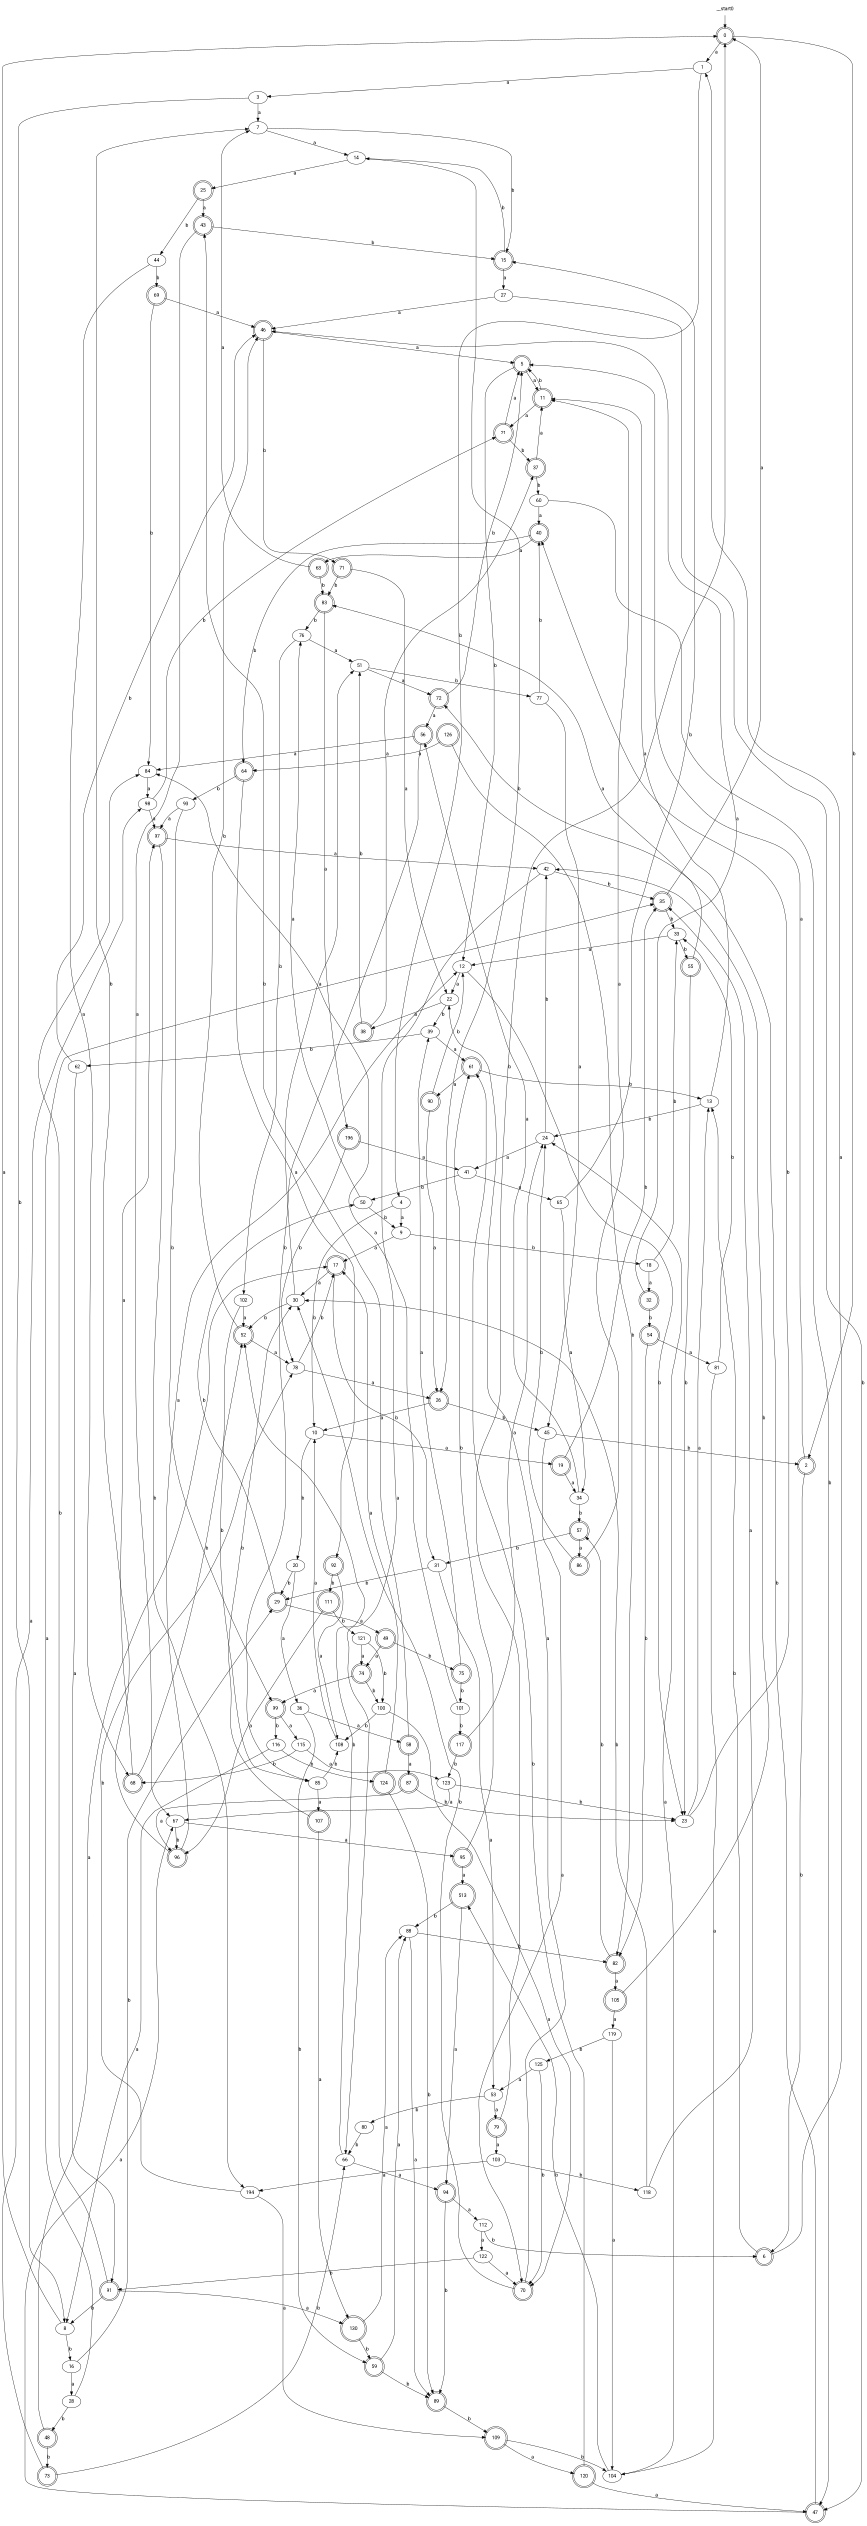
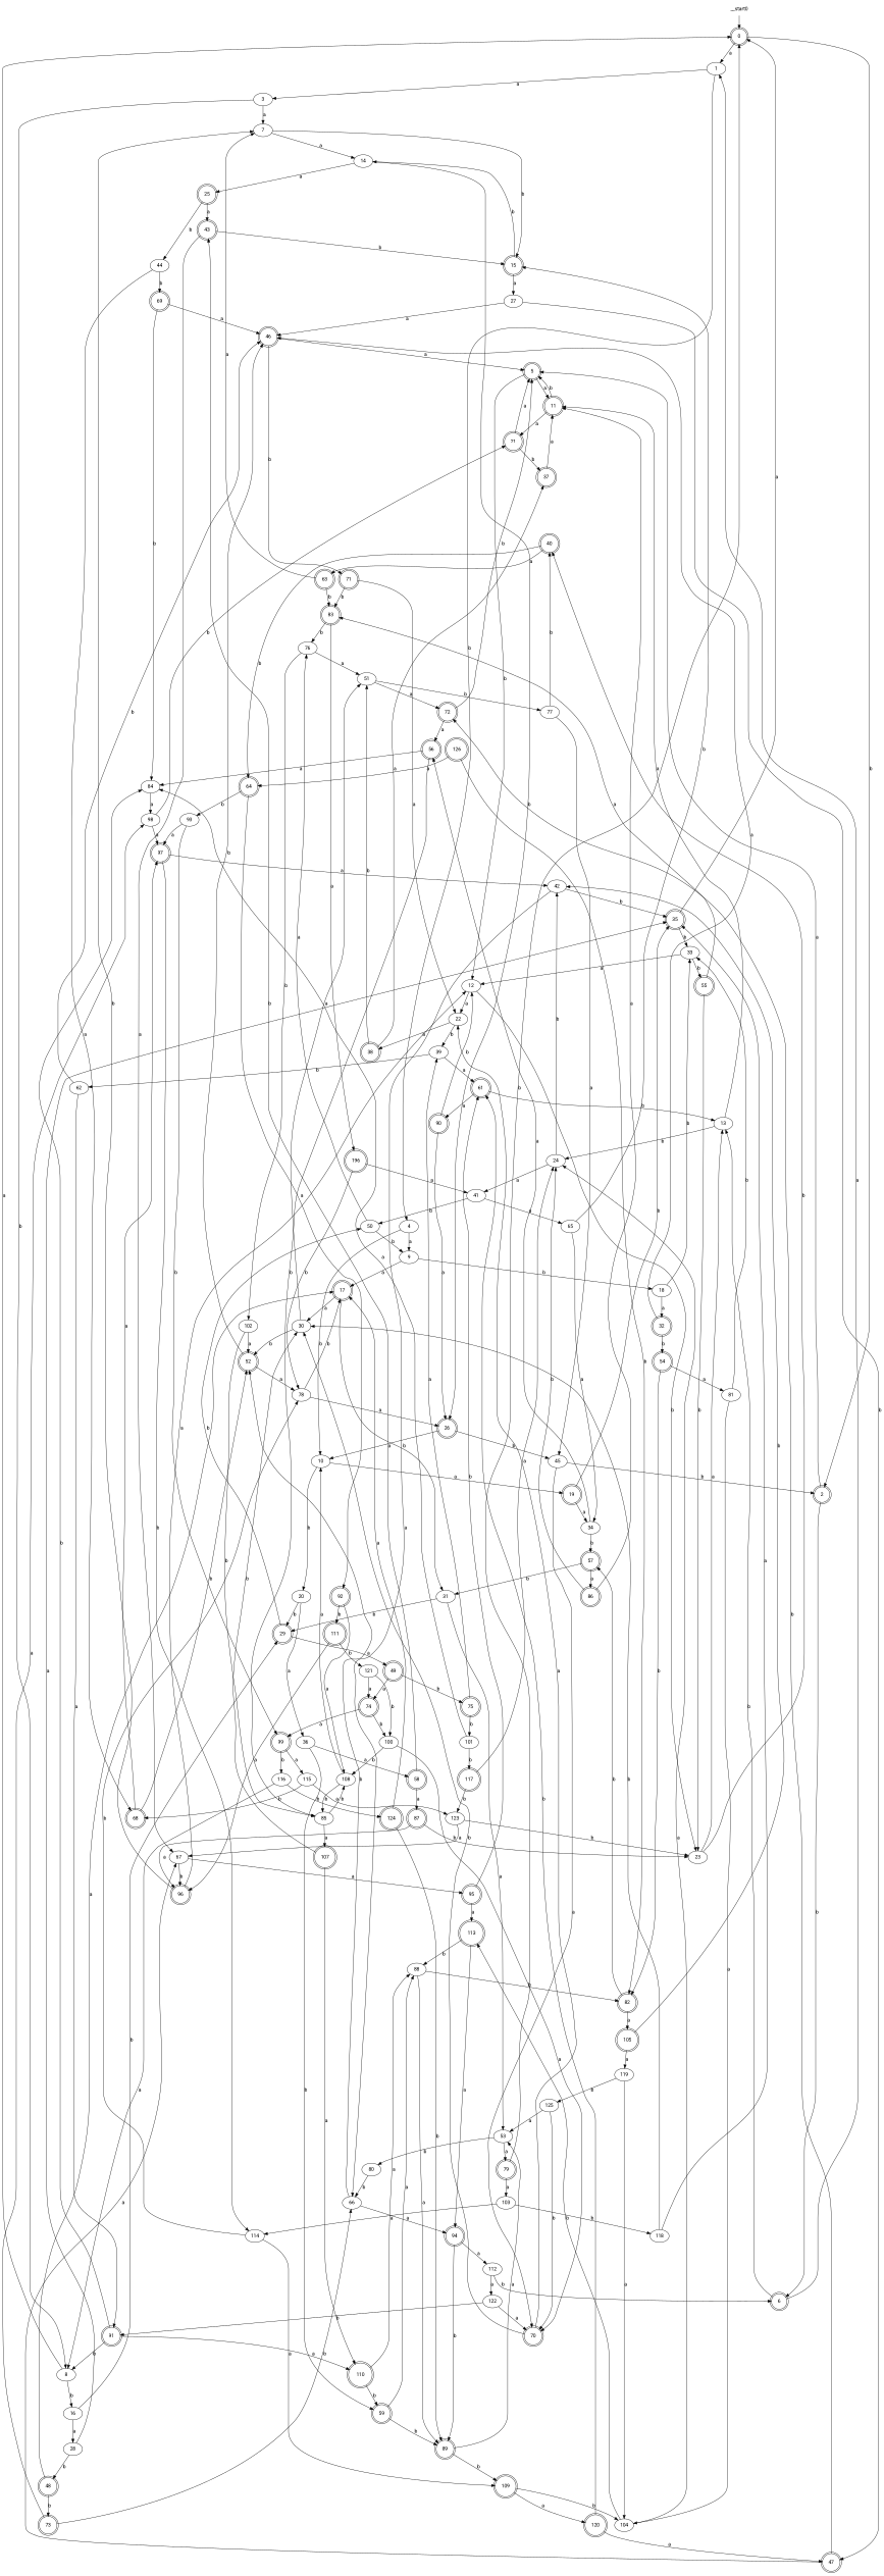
  digraph {
    fontname=Roboto
    node [fontname=Roboto shape=doublecircle]
    edge [fontname=Roboto]
    __start0 [shape=none]
    0
    1 [shape=""]
    2
    3 [shape=""]
    4 [shape=""]
    5
    6
    7 [shape=""]
    8 [shape=""]
    9 [shape=""]
    10 [shape=""]
    11
    12 [shape=""]
    13 [shape=""]
    14 [shape=""]
    15
    16 [shape=""]
    17
    18 [shape=""]
    19
    20 [shape=""]
    21
    22 [shape=""]
    23 [shape=""]
    24 [shape=""]
    25
    26
    27 [shape=""]
    28 [shape=""]
    29
    30 [shape=""]
    31 [shape=""]
    32
    33 [shape=""]
    34 [shape=""]
    35
    36 [shape=""]
    37
    38
    39 [shape=""]
    40
    41 [shape=""]
    42 [shape=""]
    43
    44 [shape=""]
    45 [shape=""]
    46
    47
    48
    49
    50 [shape=""]
    51 [shape=""]
    52
    53 [shape=""]
    54
    55
    56
    57
    58
    59
-   60 [shape=""]
    61
    62 [shape=""]
    63
    64
    65 [shape=""]
    66 [shape=""]
    67 [shape=""]
    68
    69
    70
    71
    72
    73
    74
    75
    76 [shape=""]
    77 [shape=""]
    78 [shape=""]
    79
    80 [shape=""]
    81 [shape=""]
    82
    83
    84 [shape=""]
    85 [shape=""]
    86
    87
    88 [shape=""]
    89
    90
    91
    92
    93 [shape=""]
    94
    95
    96
    97
    98 [shape=""]
    99
    100 [shape=""]
    101 [shape=""]
    102 [shape=""]
    103 [shape=""]
    104 [shape=""]
    105
    n108 [label=196]
    107
    108 [shape=""]
    109
-   110 [label=130]
+   110
    111
    112 [shape=""]
-   113 [label=513]
-   114 [label=194 shape=""]
+   113
+   114 [shape=""]
    115 [shape=""]
    116 [shape=""]
    117
    118 [shape=""]
    119 [shape=""]
    120
    121 [shape=""]
    122 [shape=""]
    123 [shape=""]
    124
    125 [shape=""]
    126
    __start0 -> 0
    0 -> 1 [label=a]
    0 -> 2 [label=b]
    1 -> 3 [label=a]
    1 -> 4 [label=b]
    2 -> 5 [label=a]
    2 -> 6 [label=b]
    3 -> 7 [label=a]
    3 -> 8 [label=b]
    4 -> 9 [label=a]
    4 -> 10 [label=b]
    5 -> 11 [label=a]
    5 -> 12 [label=b]
    6 -> 1 [label=a]
    6 -> 13 [label=b]
    7 -> 14 [label=a]
    7 -> 15 [label=b]
    8 -> 0 [label=a]
    8 -> 16 [label=b]
    9 -> 17 [label=a]
    9 -> 18 [label=b]
    10 -> 19 [label=a]
    10 -> 20 [label=b]
    11 -> 5 [label=b]
    11 -> 21 [label=a]
    12 -> 22 [label=a]
    12 -> 23 [label=b]
    13 -> 11 [label=a]
    13 -> 24 [label=b]
    14 -> 25 [label=a]
    14 -> 26 [label=b]
    15 -> 14 [label=b]
    15 -> 27 [label=a]
    16 -> 28 [label=a]
    16 -> 29 [label=b]
    17 -> 30 [label=a]
    17 -> 31 [label=b]
    18 -> 32 [label=a]
    18 -> 33 [label=b]
    19 -> 34 [label=a]
    19 -> 35 [label=b]
    20 -> 29 [label=b]
    20 -> 36 [label=a]
    21 -> 5 [label=a]
    21 -> 37 [label=b]
    22 -> 38 [label=a]
    22 -> 39 [label=b]
    23 -> 13 [label=a]
    23 -> 40 [label=b]
    24 -> 41 [label=a]
    24 -> 42 [label=b]
    25 -> 43 [label=a]
    25 -> 44 [label=b]
    26 -> 10 [label=a]
    26 -> 45 [label=b]
    27 -> 46 [label=a]
    27 -> 47 [label=b]
    28 -> 35 [label=a]
    28 -> 48 [label=b]
    29 -> 49 [label=a]
    29 -> 50 [label=b]
    30 -> 51 [label=a]
    30 -> 52 [label=b]
    31 -> 29 [label=b]
    31 -> 53 [label=a]
    32 -> 46 [label=a]
    32 -> 54 [label=b]
    33 -> 12 [label=a]
    33 -> 55 [label=b]
    34 -> 56 [label=a]
    34 -> 57 [label=b]
    35 -> 0 [label=a]
    35 -> 33 [label=b]
    36 -> 58 [label=a]
    36 -> 59 [label=b]
    37 -> 11 [label=a]
-   37 -> 60 [label=b]
    38 -> 37 [label=a]
    38 -> 51 [label=b]
    39 -> 61 [label=a]
    39 -> 62 [label=b]
    40 -> 63 [label=a]
    40 -> 64 [label=b]
    41 -> 50 [label=b]
    41 -> 65 [label=a]
    42 -> 35 [label=b]
    42 -> 66 [label=a]
    43 -> 15 [label=b]
    43 -> 67 [label=a]
    44 -> 68 [label=a]
    44 -> 69 [label=b]
    45 -> 2 [label=b]
    45 -> 70 [label=a]
    46 -> 5 [label=a]
    46 -> 71 [label=b]
    47 -> 67 [label=a]
    47 -> 72 [label=b]
    48 -> 17 [label=a]
    48 -> 73 [label=b]
    49 -> 74 [label=a]
    49 -> 75 [label=b]
    50 -> 9 [label=b]
    50 -> 76 [label=a]
    51 -> 72 [label=a]
    51 -> 77 [label=b]
    52 -> 46 [label=b]
    52 -> 78 [label=a]
    53 -> 79 [label=a]
    53 -> 80 [label=b]
    54 -> 81 [label=a]
    54 -> 82 [label=b]
    55 -> 23 [label=b]
    55 -> 83 [label=a]
    56 -> 84 [label=a]
    56 -> 85 [label=b]
    57 -> 31 [label=b]
    57 -> 86 [label=a]
    58 -> 43 [label=b]
    58 -> 87 [label=a]
    59 -> 88 [label=a]
    59 -> 89 [label=b]
-   60 -> 40 [label=a]
-   60 -> 47 [label=b]
    61 -> 13 [label=b]
    61 -> 90 [label=a]
    62 -> 46 [label=b]
    62 -> 91 [label=a]
    63 -> 7 [label=a]
    63 -> 83 [label=b]
    64 -> 92 [label=a]
    64 -> 93 [label=b]
    65 -> 15 [label=b]
    65 -> 34 [label=a]
    66 -> 52 [label=b]
    66 -> 94 [label=a]
    67 -> 95 [label=a]
    67 -> 96 [label=b]
    68 -> 52 [label=b]
    68 -> 97 [label=a]
    69 -> 46 [label=a]
    69 -> 84 [label=b]
    70 -> 22 [label=a]
    70 -> 30 [label=b]
    71 -> 22 [label=a]
    71 -> 83 [label=b]
    72 -> 5 [label=b]
    72 -> 56 [label=a]
    73 -> 66 [label=b]
    73 -> 98 [label=a]
    74 -> 99 [label=a]
    74 -> 100 [label=b]
    75 -> 39 [label=a]
    75 -> 101 [label=b]
    76 -> 51 [label=a]
    76 -> 102 [label=b]
    77 -> 40 [label=b]
    77 -> 45 [label=a]
    78 -> 17 [label=b]
    78 -> 26 [label=a]
    79 -> 0 [label=b]
    79 -> 103 [label=a]
    80 -> 66 [label=b]
    81 -> 33 [label=b]
    81 -> 104 [label=a]
    82 -> 57 [label=b]
    82 -> 105 [label=a]
    83 -> 76 [label=b]
    83 -> n108 [label=a]
    84 -> 98 [label=a]
    85 -> 107 [label=a]
    85 -> 108 [label=b]
    86 -> 11 [label=a]
    86 -> 24 [label=b]
    87 -> 23 [label=b]
    87 -> 96 [label=a]
    88 -> 82 [label=b]
    88 -> 89 [label=a]
+   89 -> 53 [label=a]
    89 -> 109 [label=b]
    90 -> 12 [label=b]
    90 -> 26 [label=a]
    91 -> 8 [label=b]
    91 -> 84 [label=b]
    91 -> 110 [label=a]
    92 -> 108 [label=a]
    92 -> 111 [label=b]
    93 -> 97 [label=a]
    93 -> 99 [label=b]
    94 -> 89 [label=b]
    94 -> 112 [label=a]
    95 -> 61 [label=b]
    95 -> 113 [label=a]
    96 -> 7 [label=b]
    96 -> 12 [label=a]
    97 -> 42 [label=a]
    97 -> 114 [label=b]
    98 -> 21 [label=b]
    98 -> 97 [label=a]
    99 -> 115 [label=a]
    99 -> 116 [label=b]
    100 -> 70 [label=a]
    100 -> 108 [label=b]
    101 -> 84 [label=a]
    101 -> 117 [label=b]
    102 -> 52 [label=a]
    102 -> 85 [label=b]
    103 -> 114 [label=a]
    103 -> 118 [label=b]
    104 -> 24 [label=a]
    104 -> 113 [label=b]
    105 -> 42 [label=b]
    105 -> 119 [label=a]
    n108 -> 41 [label=a]
    n108 -> 78 [label=b]
    107 -> 30 [label=b]
    107 -> 110 [label=a]
    108 -> 10 [label=a]
+   108 -> 85 [label=b]
    109 -> 104 [label=b]
    109 -> 120 [label=a]
    110 -> 59 [label=b]
    110 -> 88 [label=a]
    111 -> 96 [label=a]
    111 -> 121 [label=b]
    112 -> 6 [label=b]
    112 -> 122 [label=a]
    113 -> 88 [label=b]
    113 -> 94 [label=a]
    114 -> 78 [label=b]
    114 -> 109 [label=a]
    115 -> 68 [label=b]
    115 -> 123 [label=a]
    116 -> 8 [label=a]
    116 -> 124 [label=b]
    117 -> 24 [label=a]
    117 -> 123 [label=b]
    118 -> 30 [label=b]
    118 -> 35 [label=a]
    119 -> 104 [label=a]
    119 -> 125 [label=b]
    120 -> 47 [label=a]
    120 -> 61 [label=b]
    121 -> 74 [label=a]
    121 -> 100 [label=b]
    122 -> 70 [label=a]
    122 -> 91 [label=b]
    123 -> 23 [label=b]
    123 -> 67 [label=a]
    124 -> 17 [label=a]
    124 -> 89 [label=b]
    125 -> 53 [label=a]
    125 -> 70 [label=b]
    126 -> 64 [label=a]
    126 -> 82 [label=b]
  }
